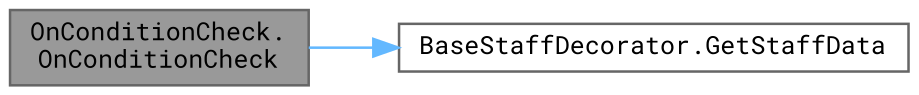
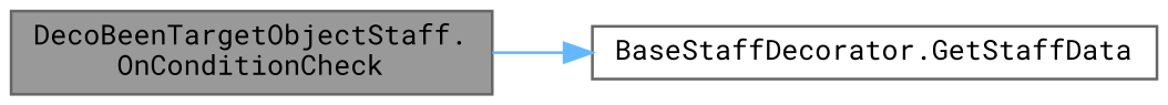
  digraph {
    rankdir=LR
    fontname="Roboto Mono"
    node [fontname="Roboto Mono" fontsize=10 shape=box style=filled]
-   n1 [color=gray40 fillcolor=grey60 fontcolor=black height=0.2 label="OnConditionCheck.\lOnConditionCheck" width=0.4]
+   n1 [color=gray40 fillcolor=grey60 fontcolor=black height=0.2 label="DecoBeenTargetObjectStaff.\lOnConditionCheck" width=0.4]
    n2 [color=grey40 fillcolor=white height=0.2 label="BaseStaffDecorator.GetStaffData" width=0.4]
    n1 -> n2 [color=steelblue1 fontname="Roboto Mono" fontsize=10 labelfontname=Helvetica labelfontsize=10 style=solid]
  }
